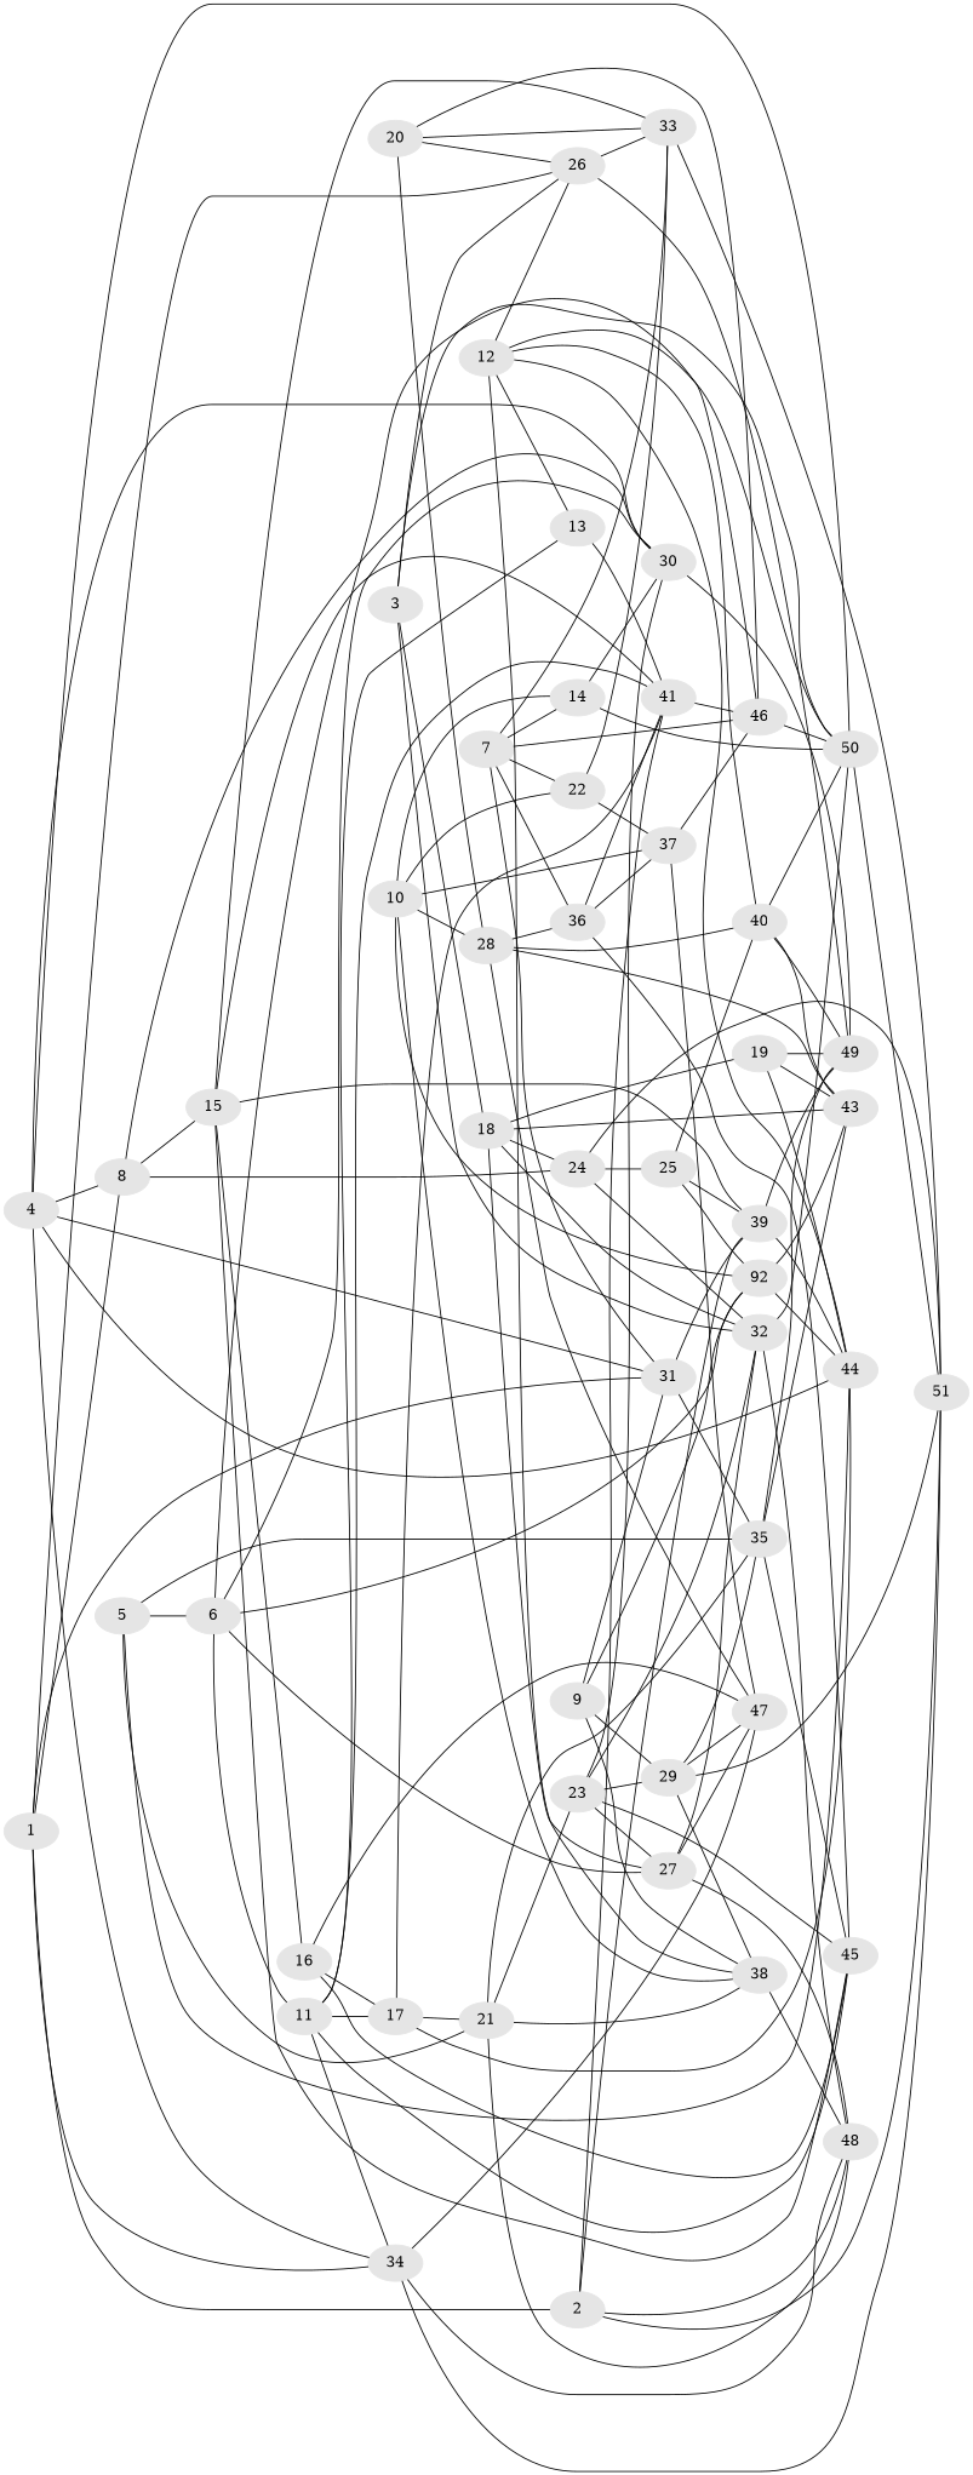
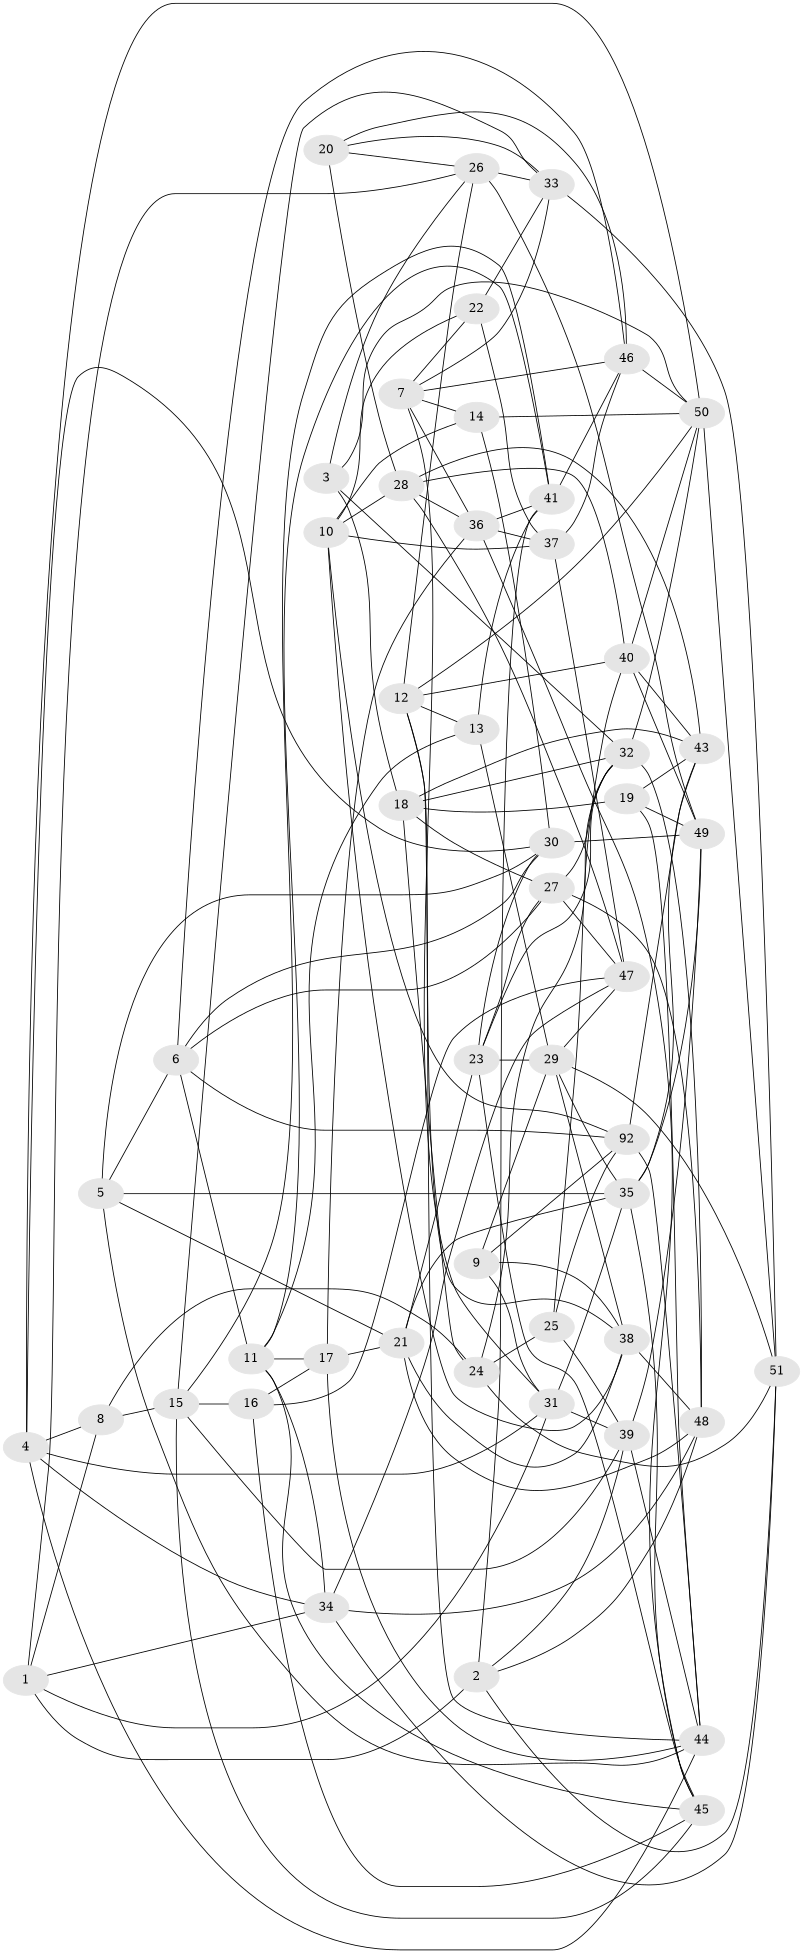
  graph {
    rankdir=LR
    node [color=gray90 style=filled]
    edge [weight=1.0]
    1
    2
    8
    26
    31
    34
    39
    41
    48
    51
    15
    24
    33
    49
    35
    47
    44
    46
    3
    18
    32
    50
    27
    19
    43
    4
    30
    5
    6
    21
    11
    n32 [label=92]
    38
    23
    45
    13
    17
    7
    14
    22
    36
    37
    16
    25
    9
    29
    10
    28
    40
    12
    20
    1 -- 2 [weight=2.0]
    1 -- 8
    1 -- 26
    1 -- 31
    1 -- 34
    2 -- 39
    2 -- 41
    2 -- 48
    2 -- 51
    8 -- 15
    8 -- 24
    26 -- 33
    26 -- 49
    31 -- 39
    31 -- 35
    34 -- 48
    34 -- 51
    34 -- 47
    39 -- 49
    39 -- 44
    41 -- 46
    15 -- 39
    15 -- 41
    15 -- 33
    15 -- 45
    15 -- 16
    24 -- 51
    24 -- 32
    24 -- 25
    33 -- 51
    35 -- 49
    35 -- 43
    35 -- 45
    46 -- 50
    3 -- 26
    3 -- 18
    3 -- 32
    3 -- 50
    18 -- 24
    18 -- 32
    18 -- 27
    18 -- 19
    18 -- 43
    32 -- 48
    32 -- 50
    50 -- 51
    27 -- 48
    27 -- 47
    27 -- 32
    19 -- 49
    19 -- 44
    19 -- 43
    4 -- 8
    4 -- 31
    4 -- 34
    4 -- 44
    4 -- 50
    4 -- 30
    30 -- 49
    5 -- 35 [weight=2.0]
    5 -- 44
-   8 -- 30
+   5 -- 30
    5 -- 6
    5 -- 21
    6 -- 46
    6 -- 27
    6 -- 30
    6 -- 11
    6 -- n32
    21 -- 48
    21 -- 35
    21 -- 38
    21 -- 23
    11 -- 34
    11 -- 41
    11 -- 45
    11 -- 13
    11 -- 17
    n32 -- 44
    n32 -- 43
    38 -- 48
    23 -- 32
    23 -- 27
    23 -- 30
    23 -- 45
    23 -- 29
    13 -- 41
+   13 -- 29
    17 -- 44 [weight=2.0]
    17 -- 21
-   17 -- 41
+   17 -- 36
    7 -- 31
    7 -- 33
    7 -- 46
    7 -- 14
    7 -- 22
    7 -- 36
    14 -- 50
    14 -- 30
    22 -- 33
    22 -- 37
    36 -- 41
    36 -- 45
    36 -- 37
    37 -- 47
    37 -- 46
    16 -- 47
    16 -- 45
    16 -- 17
    25 -- 39
    25 -- n32
    25 -- 40
    9 -- 31
    9 -- n32
    9 -- 38
    9 -- 29
    29 -- 51
    29 -- 35
    29 -- 47
    29 -- 38
    10 -- n32
    10 -- 38
    10 -- 14
    10 -- 22
    10 -- 37
    10 -- 28
    28 -- 47
    28 -- 43
    28 -- 36
    28 -- 40
    40 -- 49
    40 -- 50
    40 -- 43
    12 -- 26
    12 -- 44
    12 -- 50
    12 -- 38
    12 -- 13
    12 -- 40
    20 -- 26
    20 -- 33
    20 -- 46
    20 -- 28
  }
